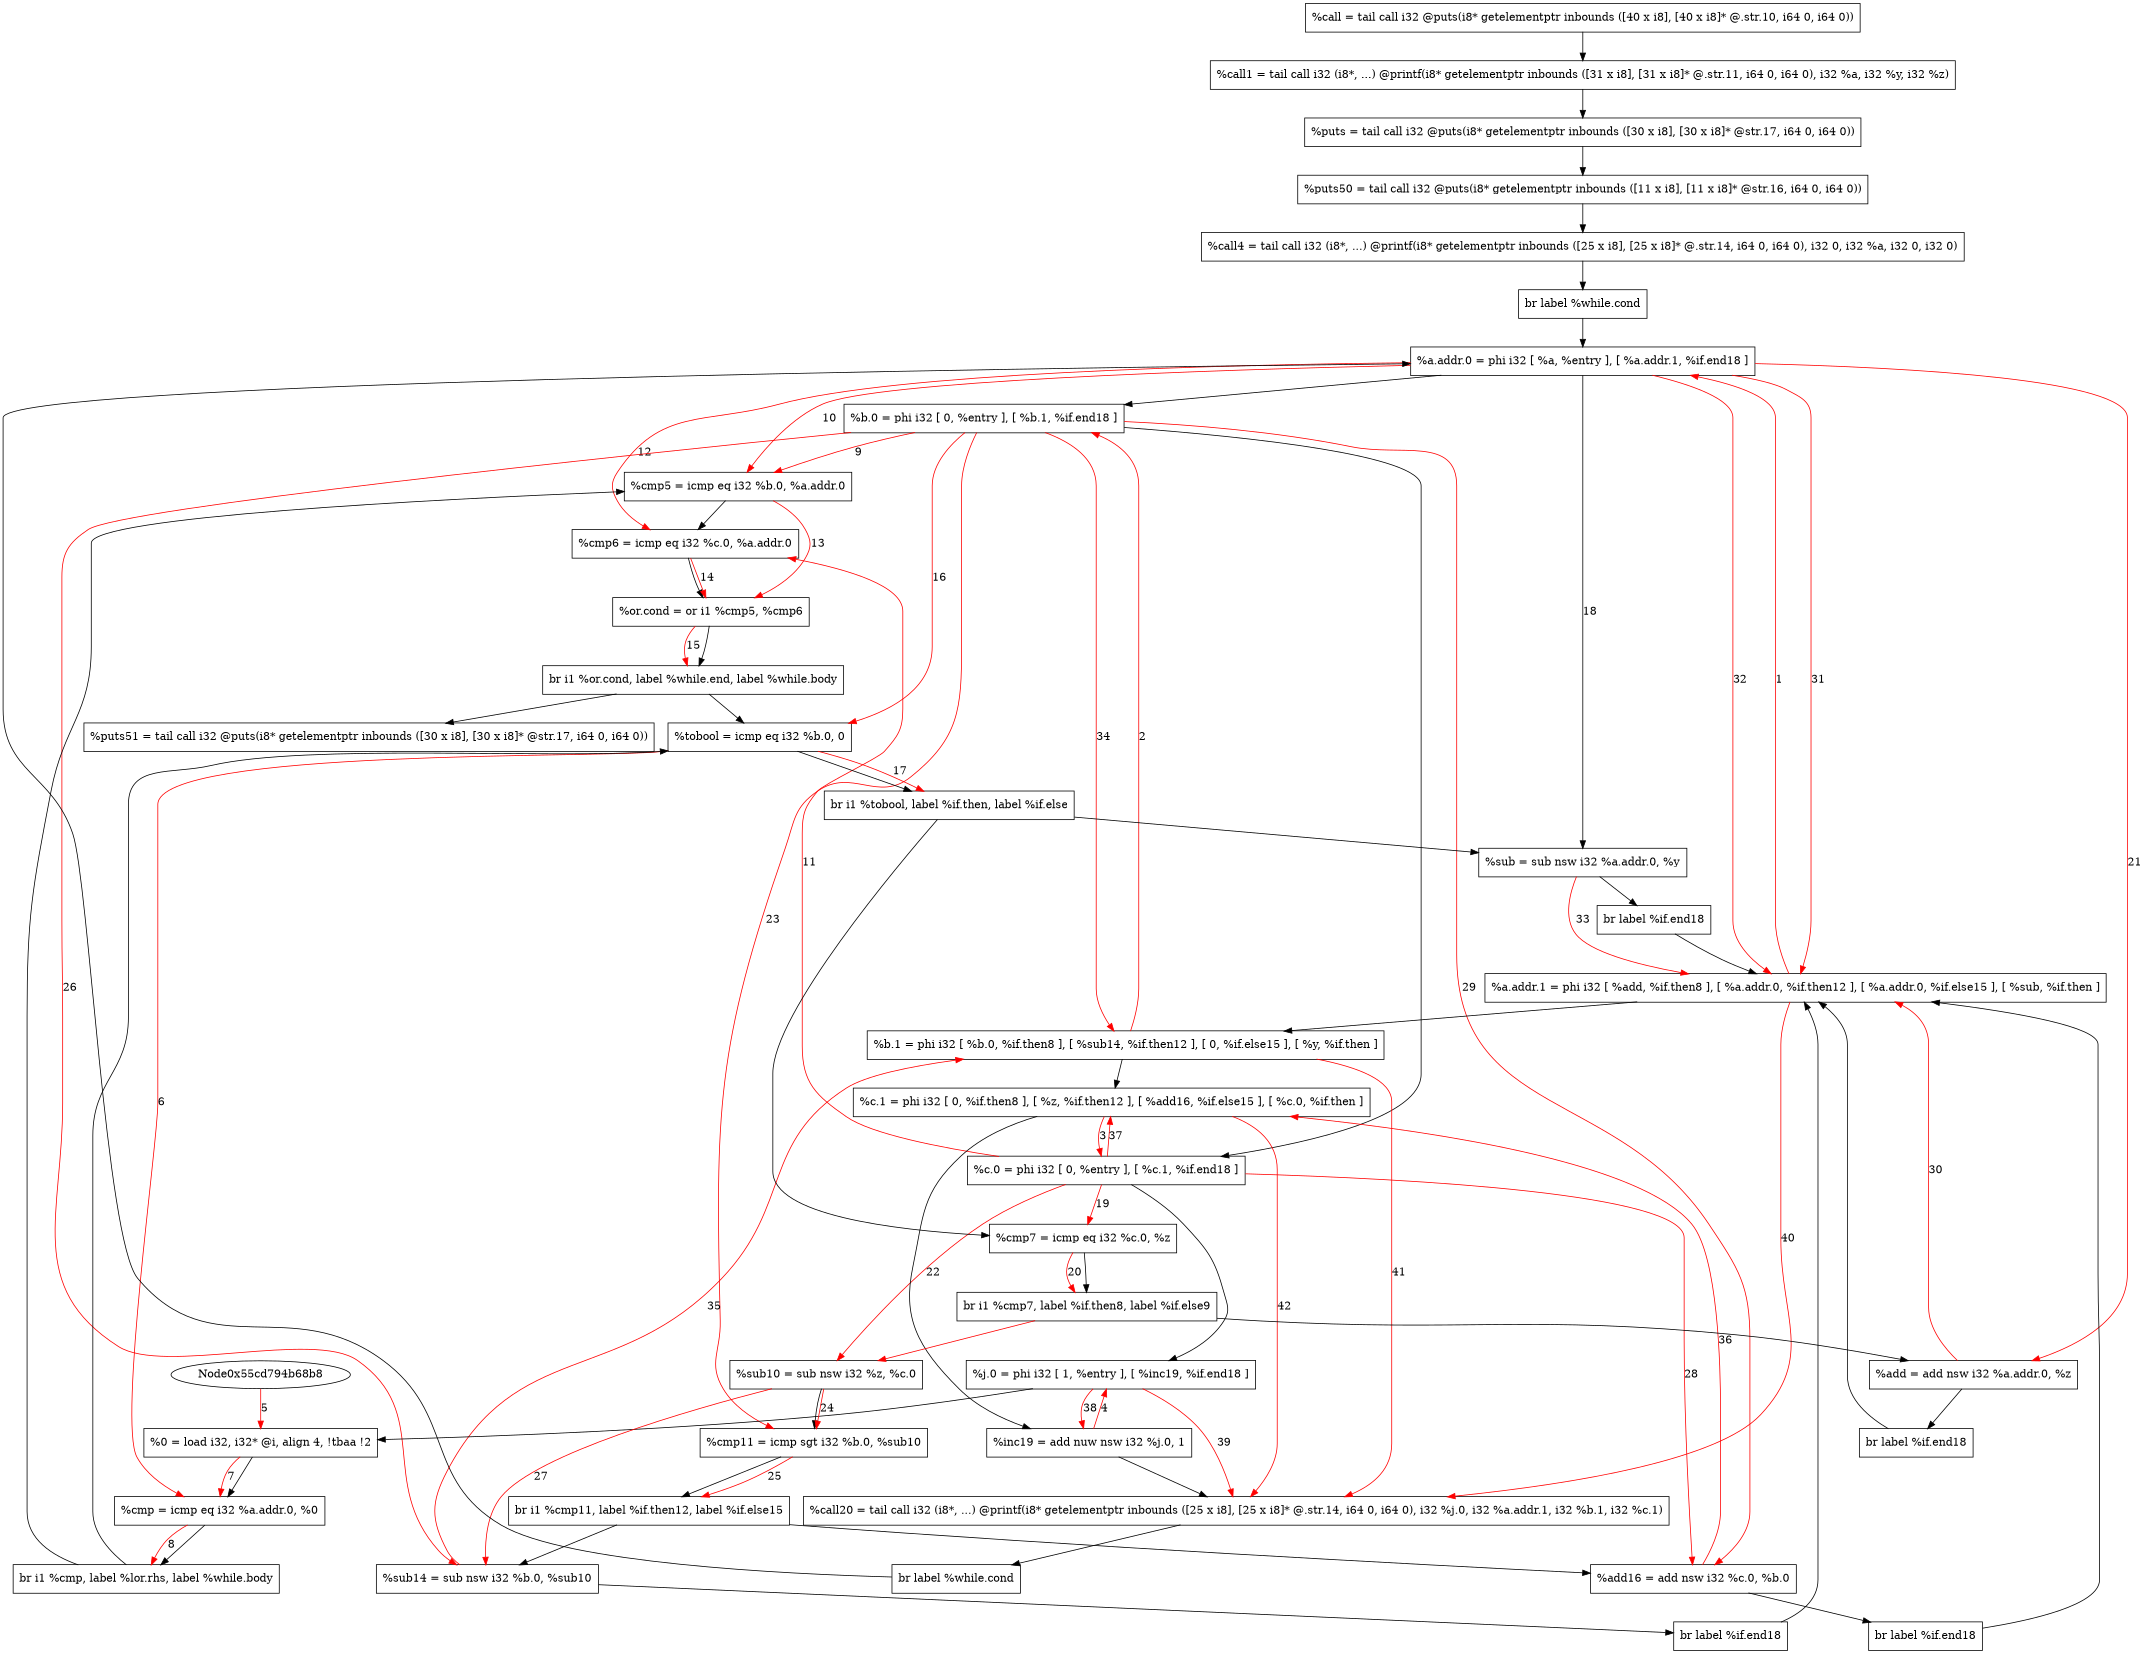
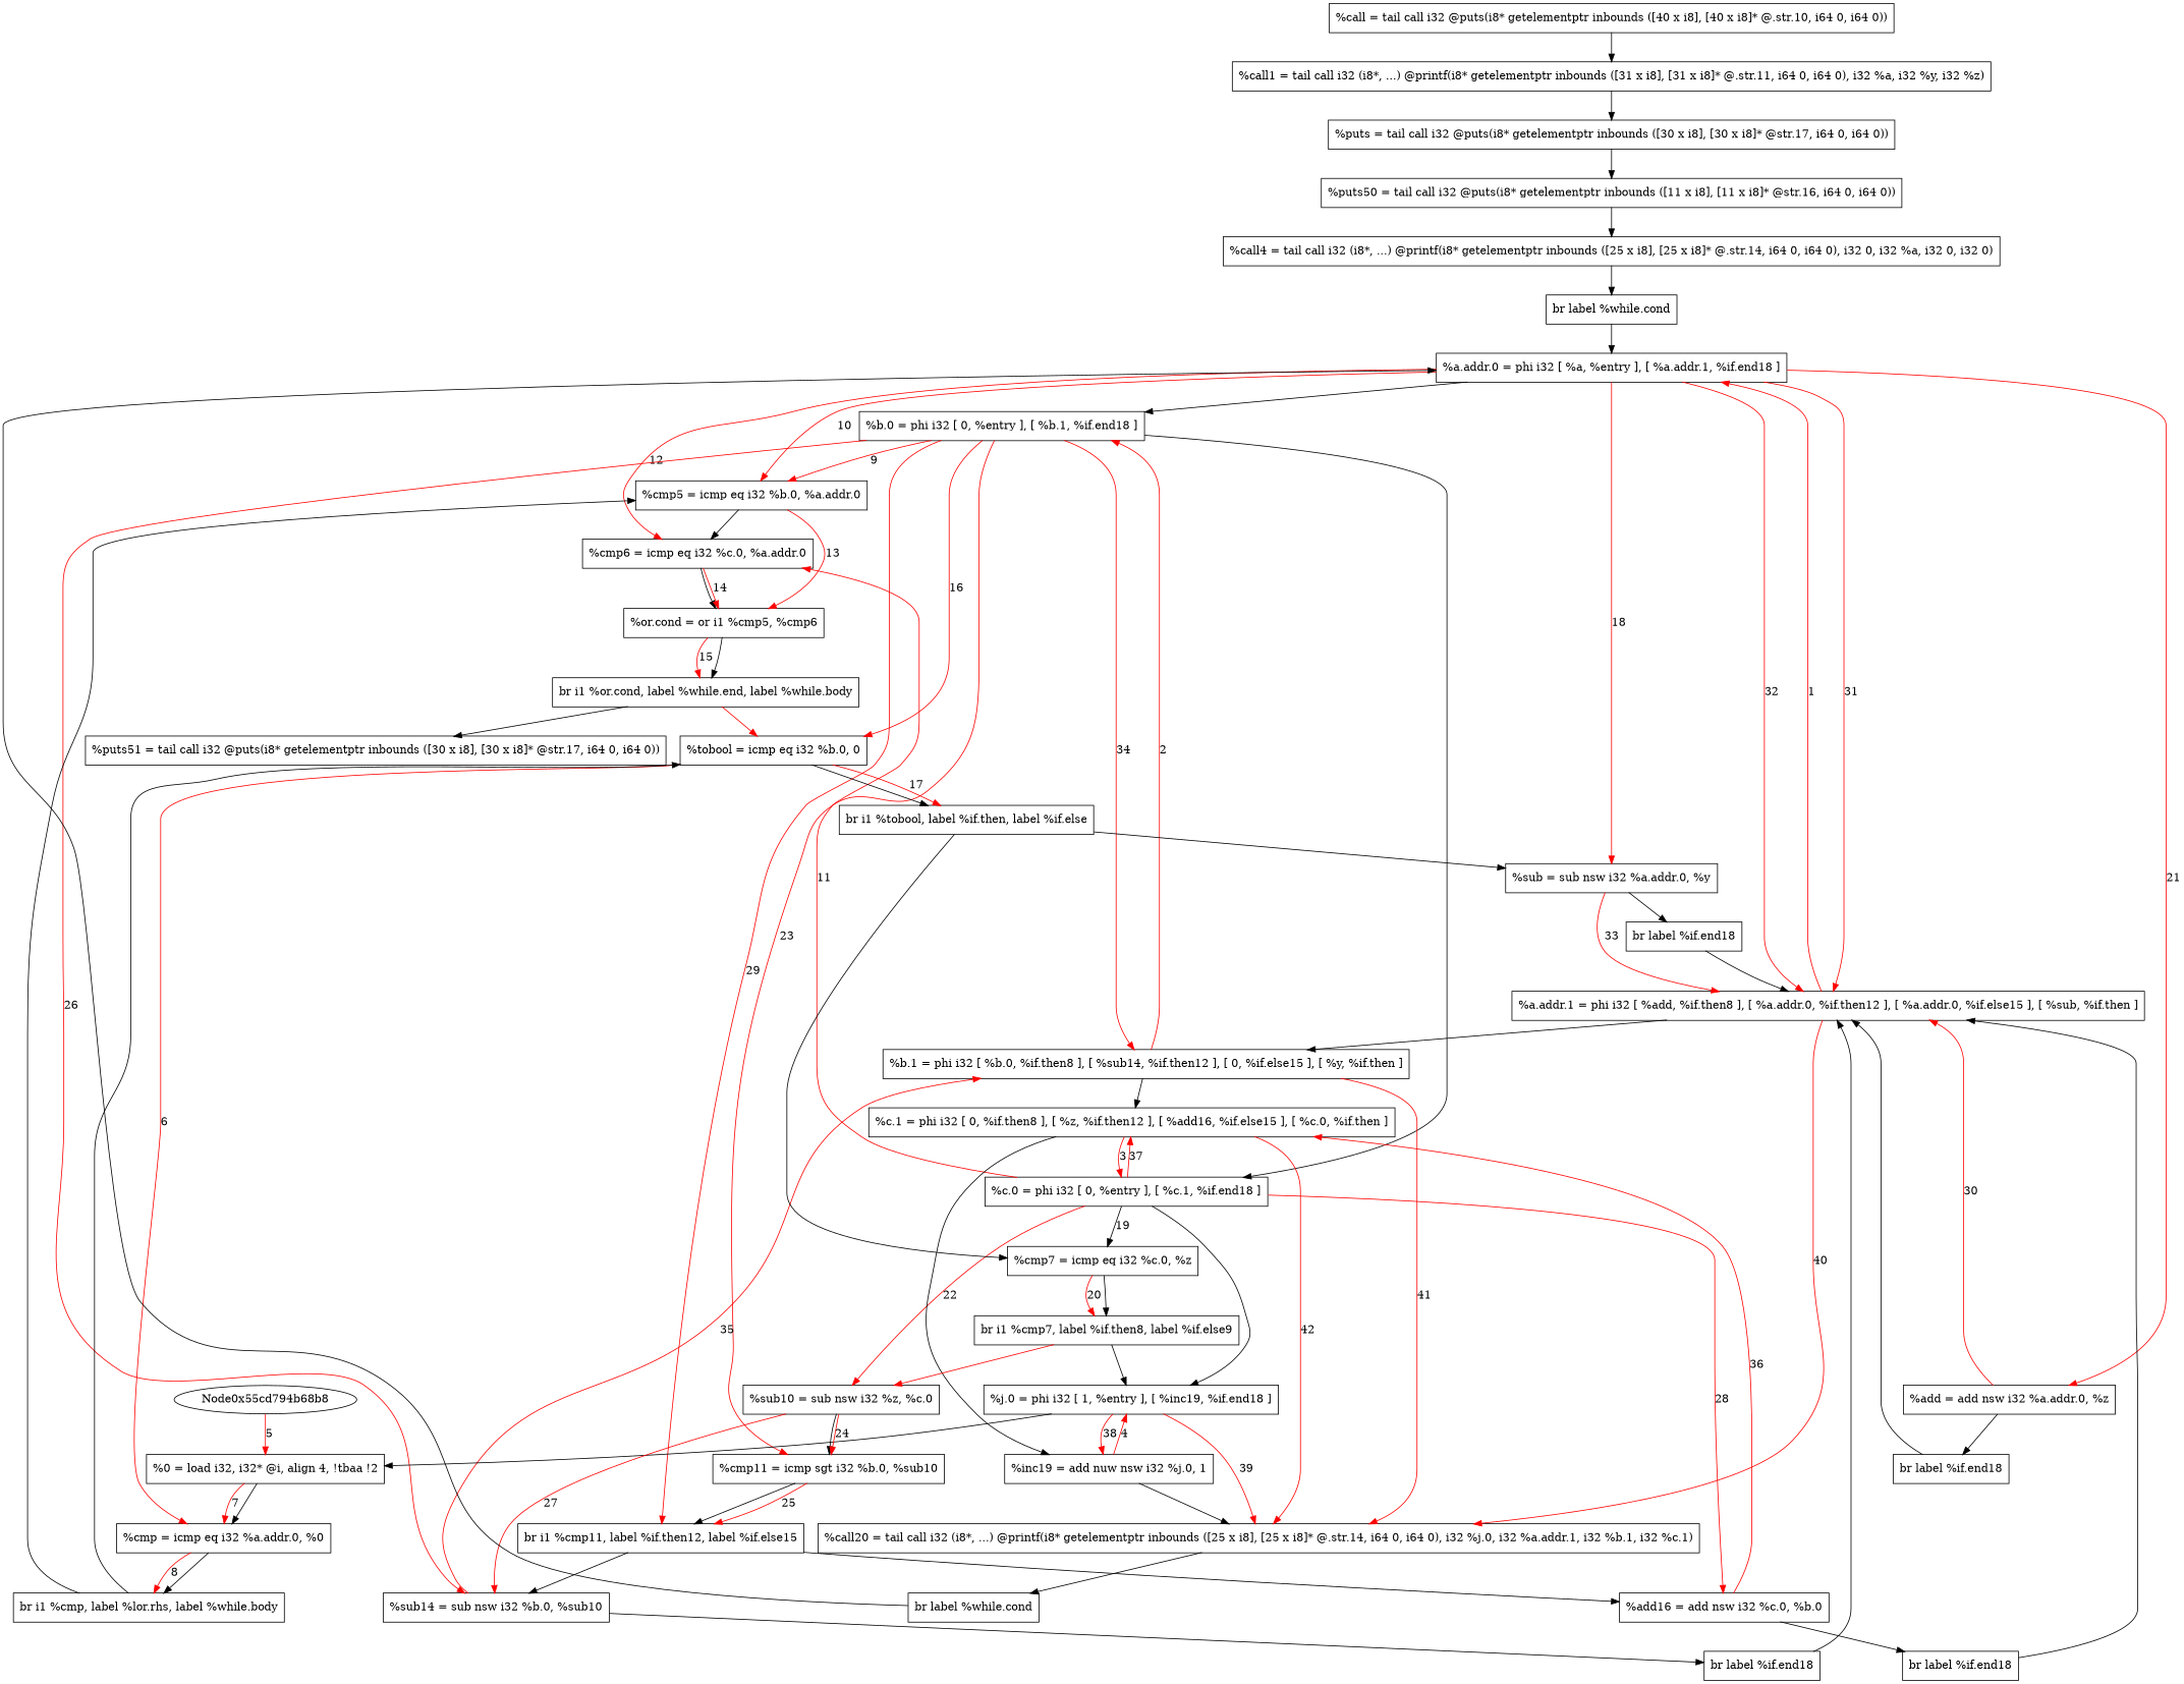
  digraph {
    node [shape=record]
    edge [color=red]
    n1 [label="  %call = tail call i32 @puts(i8* getelementptr inbounds ([40 x i8], [40 x i8]* @.str.10, i64 0, i64 0))"]
    n2 [label="  %call1 = tail call i32 (i8*, ...) @printf(i8* getelementptr inbounds ([31 x i8], [31 x i8]* @.str.11, i64 0, i64 0), i32 %a, i32 %y, i32 %z)"]
    n3 [label="  %puts = tail call i32 @puts(i8* getelementptr inbounds ([30 x i8], [30 x i8]* @str.17, i64 0, i64 0))"]
    n4 [label="  %puts50 = tail call i32 @puts(i8* getelementptr inbounds ([11 x i8], [11 x i8]* @str.16, i64 0, i64 0))"]
    n5 [label="  %call4 = tail call i32 (i8*, ...) @printf(i8* getelementptr inbounds ([25 x i8], [25 x i8]* @.str.14, i64 0, i64 0), i32 0, i32 %a, i32 0, i32 0)"]
    n6 [label="  br label %while.cond"]
    n7 [label="  %a.addr.0 = phi i32 [ %a, %entry ], [ %a.addr.1, %if.end18 ]"]
    n8 [label="  %b.0 = phi i32 [ 0, %entry ], [ %b.1, %if.end18 ]"]
    n9 [label="  %cmp5 = icmp eq i32 %b.0, %a.addr.0"]
    n10 [label="  %cmp6 = icmp eq i32 %c.0, %a.addr.0"]
    n11 [label="  %sub = sub nsw i32 %a.addr.0, %y"]
    n12 [label="  %add = add nsw i32 %a.addr.0, %z"]
    n13 [label="  %a.addr.1 = phi i32 [ %add, %if.then8 ], [ %a.addr.0, %if.then12 ], [ %a.addr.0, %if.else15 ], [ %sub, %if.then ]"]
    n14 [label="  %c.0 = phi i32 [ 0, %entry ], [ %c.1, %if.end18 ]"]
    n15 [label="  %tobool = icmp eq i32 %b.0, 0"]
    n16 [label="  %cmp11 = icmp sgt i32 %b.0, %sub10"]
    n17 [label="  %sub14 = sub nsw i32 %b.0, %sub10"]
    n18 [label="  %add16 = add nsw i32 %c.0, %b.0"]
    n19 [label="  %b.1 = phi i32 [ %b.0, %if.then8 ], [ %sub14, %if.then12 ], [ 0, %if.else15 ], [ %y, %if.then ]"]
    n20 [label="  %cmp = icmp eq i32 %a.addr.0, %0"]
    n21 [label="  br i1 %cmp, label %lor.rhs, label %while.body"]
    n22 [label="  %or.cond = or i1 %cmp5, %cmp6"]
    n23 [label="  br label %if.end18"]
    n24 [label="  br label %if.end18"]
    n25 [label="  %call20 = tail call i32 (i8*, ...) @printf(i8* getelementptr inbounds ([25 x i8], [25 x i8]* @.str.14, i64 0, i64 0), i32 %j.0, i32 %a.addr.1, i32 %b.1, i32 %c.1)"]
    n26 [label="  %j.0 = phi i32 [ 1, %entry ], [ %inc19, %if.end18 ]"]
    n27 [label="  %cmp7 = icmp eq i32 %c.0, %z"]
    n28 [label="  %sub10 = sub nsw i32 %z, %c.0"]
    n29 [label="  %c.1 = phi i32 [ 0, %if.then8 ], [ %z, %if.then12 ], [ %add16, %if.else15 ], [ %c.0, %if.then ]"]
    n30 [label="  br i1 %tobool, label %if.then, label %if.else"]
    n31 [label="  br i1 %cmp11, label %if.then12, label %if.else15"]
    n32 [label="  br label %if.end18"]
    n33 [label="  br label %if.end18"]
    n34 [label="  %0 = load i32, i32* @i, align 4, !tbaa !2"]
    n35 [label="  %inc19 = add nuw nsw i32 %j.0, 1"]
    n36 [label="  br i1 %cmp7, label %if.then8, label %if.else9"]
    n37 [label="  br label %while.cond"]
    n38 [label="  br i1 %or.cond, label %while.end, label %while.body"]
    n39 [label="  %puts51 = tail call i32 @puts(i8* getelementptr inbounds ([30 x i8], [30 x i8]* @str.17, i64 0, i64 0))"]
    Node0x55cd794b68b8 [shape=""]
    n1 -> n2 [color=""]
    n2 -> n3 [color=""]
    n3 -> n4 [color=""]
    n4 -> n5 [color=""]
    n5 -> n6 [color=""]
    n6 -> n7 [color=""]
    n7 -> n8 [color=""]
    n7 -> n9 [label=10]
    n7 -> n10 [label=12]
-   n7 -> n11 [color=black label=18]
+   n7 -> n11 [label=18]
    n7 -> n12 [label=21]
    n7 -> n13 [label=31]
    n7 -> n13 [label=32]
    n8 -> n9 [label=9]
    n8 -> n14 [color=""]
    n8 -> n15 [label=16]
    n8 -> n16 [label=23]
    n8 -> n17 [label=26]
-   n8 -> n18 [label=29]
+   n8 -> n31 [label=29]
    n8 -> n19 [label=34]
    n9 -> n10 [color=""]
    n9 -> n22 [label=13]
    n10 -> n22 [color=""]
    n10 -> n22 [label=14]
    n11 -> n13 [label=33]
    n11 -> n23 [color=""]
    n12 -> n13 [label=30]
    n12 -> n24 [color=""]
    n13 -> n7 [label=1]
    n13 -> n19 [color=""]
    n13 -> n25 [label=40]
    n14 -> n10 [label=11]
    n14 -> n18 [label=28]
    n14 -> n26 [color=""]
-   n14 -> n27 [label=19]
+   n14 -> n27 [color=black label=19]
    n14 -> n28 [label=22]
    n14 -> n29 [label=37]
    n15 -> n20 [label=6]
    n15 -> n30 [color=""]
    n15 -> n30 [label=17]
    n16 -> n31 [color=""]
    n16 -> n31 [label=25]
    n17 -> n19 [label=35]
    n17 -> n32 [color=""]
    n18 -> n29 [label=36]
    n18 -> n33 [color=""]
    n19 -> n8 [label=2]
    n19 -> n25 [label=41]
    n19 -> n29 [color=""]
    n20 -> n21 [color=""]
    n20 -> n21 [label=8]
    n21 -> n9 [color=""]
    n21 -> n15 [color=""]
    n22 -> n38 [color=""]
    n22 -> n38 [label=15]
    n23 -> n13 [color=""]
    n24 -> n13 [color=""]
    n25 -> n37 [color=""]
    n26 -> n25 [label=39]
    n26 -> n34 [color=""]
    n26 -> n35 [label=38]
    n27 -> n36 [color=""]
    n27 -> n36 [label=20]
    n28 -> n16 [color=""]
    n28 -> n16 [label=24]
    n28 -> n17 [label=27]
    n29 -> n14 [label=3]
    n29 -> n25 [label=42]
    n29 -> n35 [color=""]
    n30 -> n11 [color=""]
    n30 -> n27 [color=""]
    n31 -> n17 [color=""]
    n31 -> n18 [color=""]
    n32 -> n13 [color=""]
    n33 -> n13 [color=""]
    n34 -> n20 [color=""]
    n34 -> n20 [label=7]
    n35 -> n25 [color=""]
    n35 -> n26 [label=4]
-   n36 -> n12 [color=""]
+   n36 -> n26 [color=""]
    n36 -> n28
    n37 -> n7 [color=""]
-   n38 -> n15 [color=""]
+   n38 -> n15
    n38 -> n39 [color=""]
    Node0x55cd794b68b8 -> n34 [label=5]
  }
